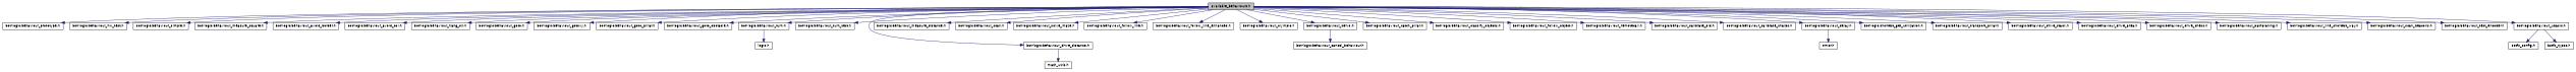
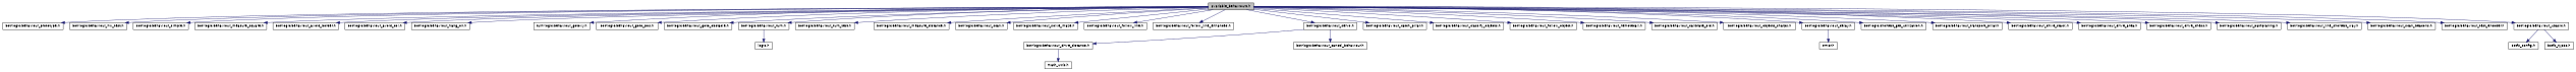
  digraph {
    node [color=black fillcolor=white fontname=Helvetica fontsize=10 shape=record style=filled]
    edge [color=midnightblue fontname=Helvetica fontsize=10 labelfontname=Helvetica labelfontsize=10 style=solid]
    n1 [fillcolor=grey75 fontcolor=black height=0.2 label="available_behaviours.h" width=0.4]
    n2 [height=0.2 label="bot-logic/behaviour_prototype.h" width=0.4]
    n3 [height=0.2 label="bot-logic/behaviour_hw_test.h" width=0.4]
    n4 [height=0.2 label="bot-logic/behaviour_simple.h" width=0.4]
    n5 [height=0.2 label="bot-logic/behaviour_measure_square.h" width=0.4]
    n6 [height=0.2 label="bot-logic/behaviour_avoid_border.h" width=0.4]
    n7 [height=0.2 label="bot-logic/behaviour_avoid_col.h" width=0.4]
    n8 [height=0.2 label="bot-logic/behaviour_hang_on.h" width=0.4]
-   n9 [height=0.2 label="bot-logic/behaviour_goto.h" width=0.4]
-   n10 [height=0.2 label="bot-logic/behaviour_gotoxy.h" width=0.4]
-   n11 [height=0.2 label="bot-logic/behaviour_goto_pillar.h" width=0.4]
+   n10 [height=0.2 label="turn-logic/behaviour_gotoxy.h" width=0.4]
+   n11 [height=0.2 label="bot-logic/behaviour_goto_pos.h" width=0.4]
    n12 [height=0.2 label="bot-logic/behaviour_goto_obstacle.h" width=0.4]
    n13 [height=0.2 label="bot-logic/behaviour_turn.h" width=0.4]
    n14 [height=0.2 label="bot-logic/behaviour_turn_test.h" width=0.4]
    n15 [height=0.2 label="bot-logic/behaviour_drive_distance.h" width=0.4]
    n16 [height=0.2 label="bot-logic/behaviour_measure_distance.h" width=0.4]
    n17 [height=0.2 label="bot-logic/behaviour_scan.h" width=0.4]
    n18 [height=0.2 label="bot-logic/behaviour_solve_maze.h" width=0.4]
    n19 [height=0.2 label="bot-logic/behaviour_follow_line.h" width=0.4]
    n20 [height=0.2 label="bot-logic/behaviour_follow_line_enhanced.h" width=0.4]
-   n21 [height=0.2 label="bot-logic/behaviour_olympic.h" width=0.4]
    n22 [height=0.2 label="bot-logic/behaviour_servo.h" width=0.4]
    n23 [height=0.2 label="bot-logic/behaviour_catch_pillar.h" width=0.4]
    n24 [height=0.2 label="bot-logic/behaviour_classify_objects.h" width=0.4]
    n25 [height=0.2 label="bot-logic/behaviour_follow_object.h" width=0.4]
    n26 [height=0.2 label="bot-logic/behaviour_remotecall.h" width=0.4]
    n27 [height=0.2 label="bot-logic/behaviour_calibrate_pid.h" width=0.4]
-   n28 [height=0.2 label="bot-logic/behaviour_calibrate_sharps.h" width=0.4]
+   n28 [height=0.2 label="bot-logic/behaviour_objects_sharps.h" width=0.4]
    n29 [height=0.2 label="bot-logic/behaviour_delay.h" width=0.4]
    n30 [height=0.2 label="bot-logic/shortest_get_utilization.h" width=0.4]
    n31 [height=0.2 label="bot-logic/behaviour_transport_pillar.h" width=0.4]
    n32 [height=0.2 label="bot-logic/behaviour_drive_stack.h" width=0.4]
    n33 [height=0.2 label="bot-logic/behaviour_drive_area.h" width=0.4]
    n34 [height=0.2 label="bot-logic/behaviour_drive_chess.h" width=0.4]
    n35 [height=0.2 label="bot-logic/behaviour_pathplaning.h" width=0.4]
    n36 [height=0.2 label="bot-logic/behaviour_line_shortest_way.h" width=0.4]
    n37 [height=0.2 label="bot-logic/behaviour_scan_beacons.h" width=0.4]
    n38 [height=0.2 label="bot-logic/behaviour_test_encoder.h" width=0.4]
    n39 [height=0.2 label="bot-logic/behaviour_ubasic.h" width=0.4]
    n40 [height=0.2 label="logic.h" width=0.4]
    n41 [height=0.2 label="math_utils.h" width=0.4]
    n42 [height=0.2 label="bot-logic/behaviour_cancel_behaviour.h" width=0.4]
    n43 [height=0.2 label="timer.h" width=0.4]
    n44 [height=0.2 label="botfs_config.h" width=0.4]
    n45 [height=0.2 label="botfs_types.h" width=0.4]
    n1 -> n2
    n1 -> n3
    n1 -> n4
    n1 -> n5
    n1 -> n6
    n1 -> n7
    n1 -> n8
-   n1 -> n9
    n1 -> n10
    n1 -> n11
    n1 -> n12
    n1 -> n13
    n1 -> n14
-   n1 -> n15
+   n22 -> n15
    n1 -> n16
    n1 -> n17
    n1 -> n18
    n1 -> n19
    n1 -> n20
-   n1 -> n21
    n1 -> n22
    n1 -> n23
    n1 -> n24
    n1 -> n25
    n1 -> n26
    n1 -> n27
    n1 -> n28
    n1 -> n29
    n1 -> n30
    n1 -> n31
    n1 -> n32
    n1 -> n33
    n1 -> n34
    n1 -> n35
    n1 -> n36
    n1 -> n37
    n1 -> n38
    n1 -> n39
    n13 -> n40
    n15 -> n41
    n22 -> n42
    n29 -> n43
    n39 -> n44
    n39 -> n45
  }
